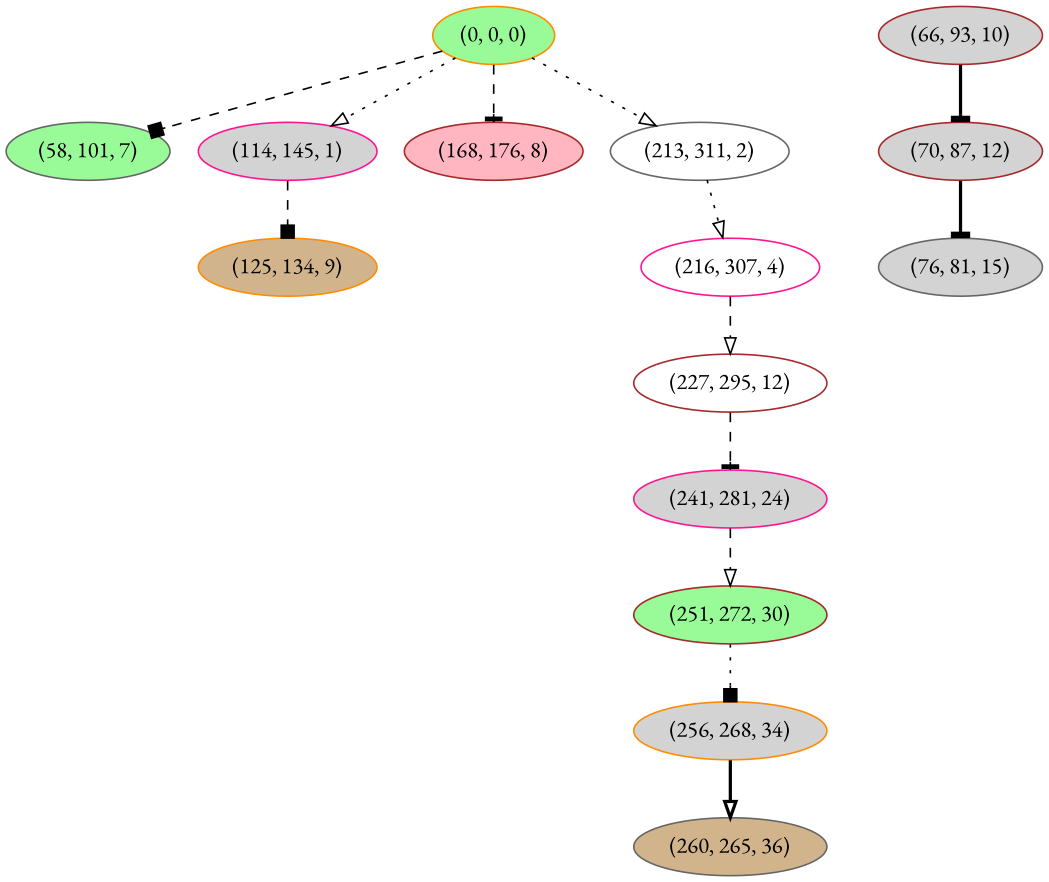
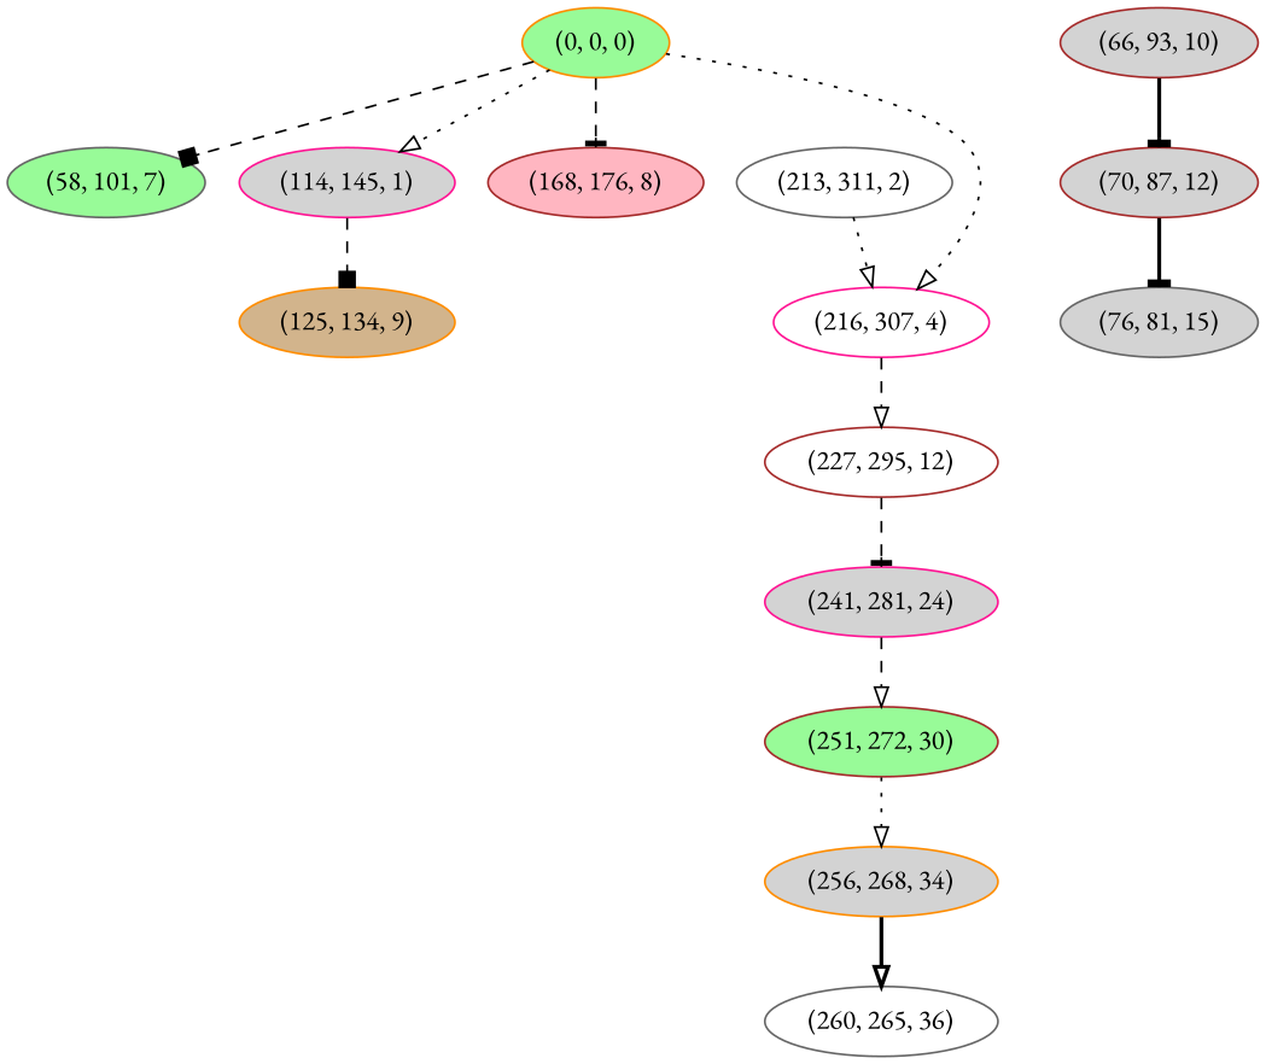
  digraph {
    fontname="EB Garamond"
    node [color=brown fillcolor=lightgrey fontname="EB Garamond" style=filled]
    edge [arrowhead=onormal fontname="EB Garamond" style=dashed]
    "(0, 0, 0)" [color=darkorange fillcolor=palegreen]
    "(58, 101, 7)" [color=gray40 fillcolor=palegreen]
    "(114, 145, 1)" [color=deeppink]
    "(168, 176, 8)" [fillcolor=lightpink]
    "(213, 311, 2)" [color=gray40 fillcolor=white]
    "(125, 134, 9)" [color=darkorange fillcolor=tan]
    "(216, 307, 4)" [color=deeppink fillcolor=white]
    "(66, 93, 10)"
    "(70, 87, 12)"
    "(76, 81, 15)" [color=gray40]
    "(227, 295, 12)" [fillcolor=white]
    "(241, 281, 24)" [color=deeppink]
    "(251, 272, 30)" [fillcolor=palegreen]
    "(256, 268, 34)" [color=darkorange]
-   "(260, 265, 36)" [color=gray40 fillcolor=tan]
+   "(260, 265, 36)" [color=gray40 fillcolor=white]
    "(0, 0, 0)" -> "(58, 101, 7)" [arrowhead=box]
    "(0, 0, 0)" -> "(114, 145, 1)" [style=dotted]
    "(0, 0, 0)" -> "(168, 176, 8)" [arrowhead=tee]
-   "(0, 0, 0)" -> "(213, 311, 2)" [style=dotted]
+   "(0, 0, 0)" -> "(216, 307, 4)" [style=dotted]
    "(114, 145, 1)" -> "(125, 134, 9)" [arrowhead=box]
    "(213, 311, 2)" -> "(216, 307, 4)" [style=dotted]
    "(216, 307, 4)" -> "(227, 295, 12)"
    "(66, 93, 10)" -> "(70, 87, 12)" [arrowhead=tee style=bold]
    "(70, 87, 12)" -> "(76, 81, 15)" [arrowhead=tee style=bold]
    "(227, 295, 12)" -> "(241, 281, 24)" [arrowhead=tee]
    "(241, 281, 24)" -> "(251, 272, 30)"
-   "(251, 272, 30)" -> "(256, 268, 34)" [arrowhead=box style=dotted]
+   "(251, 272, 30)" -> "(256, 268, 34)" [style=dotted]
    "(256, 268, 34)" -> "(260, 265, 36)" [style=bold]
  }
